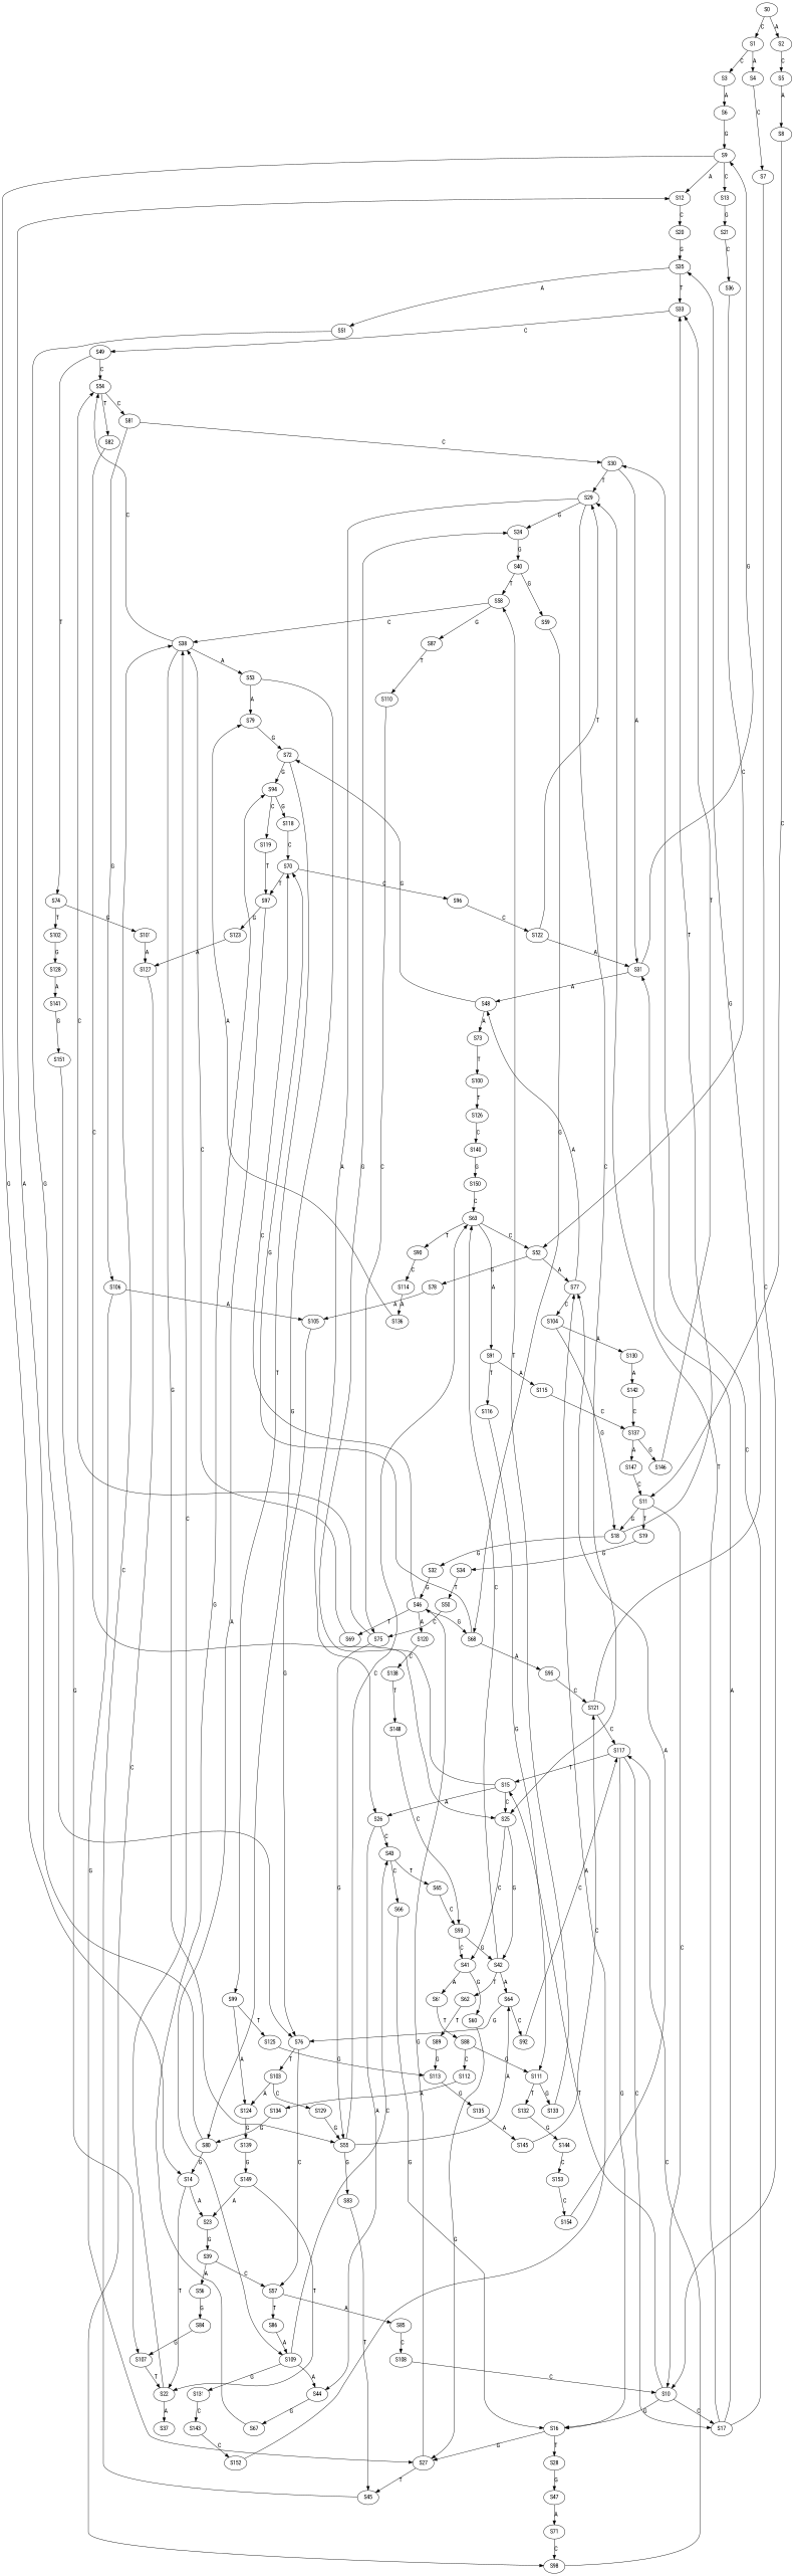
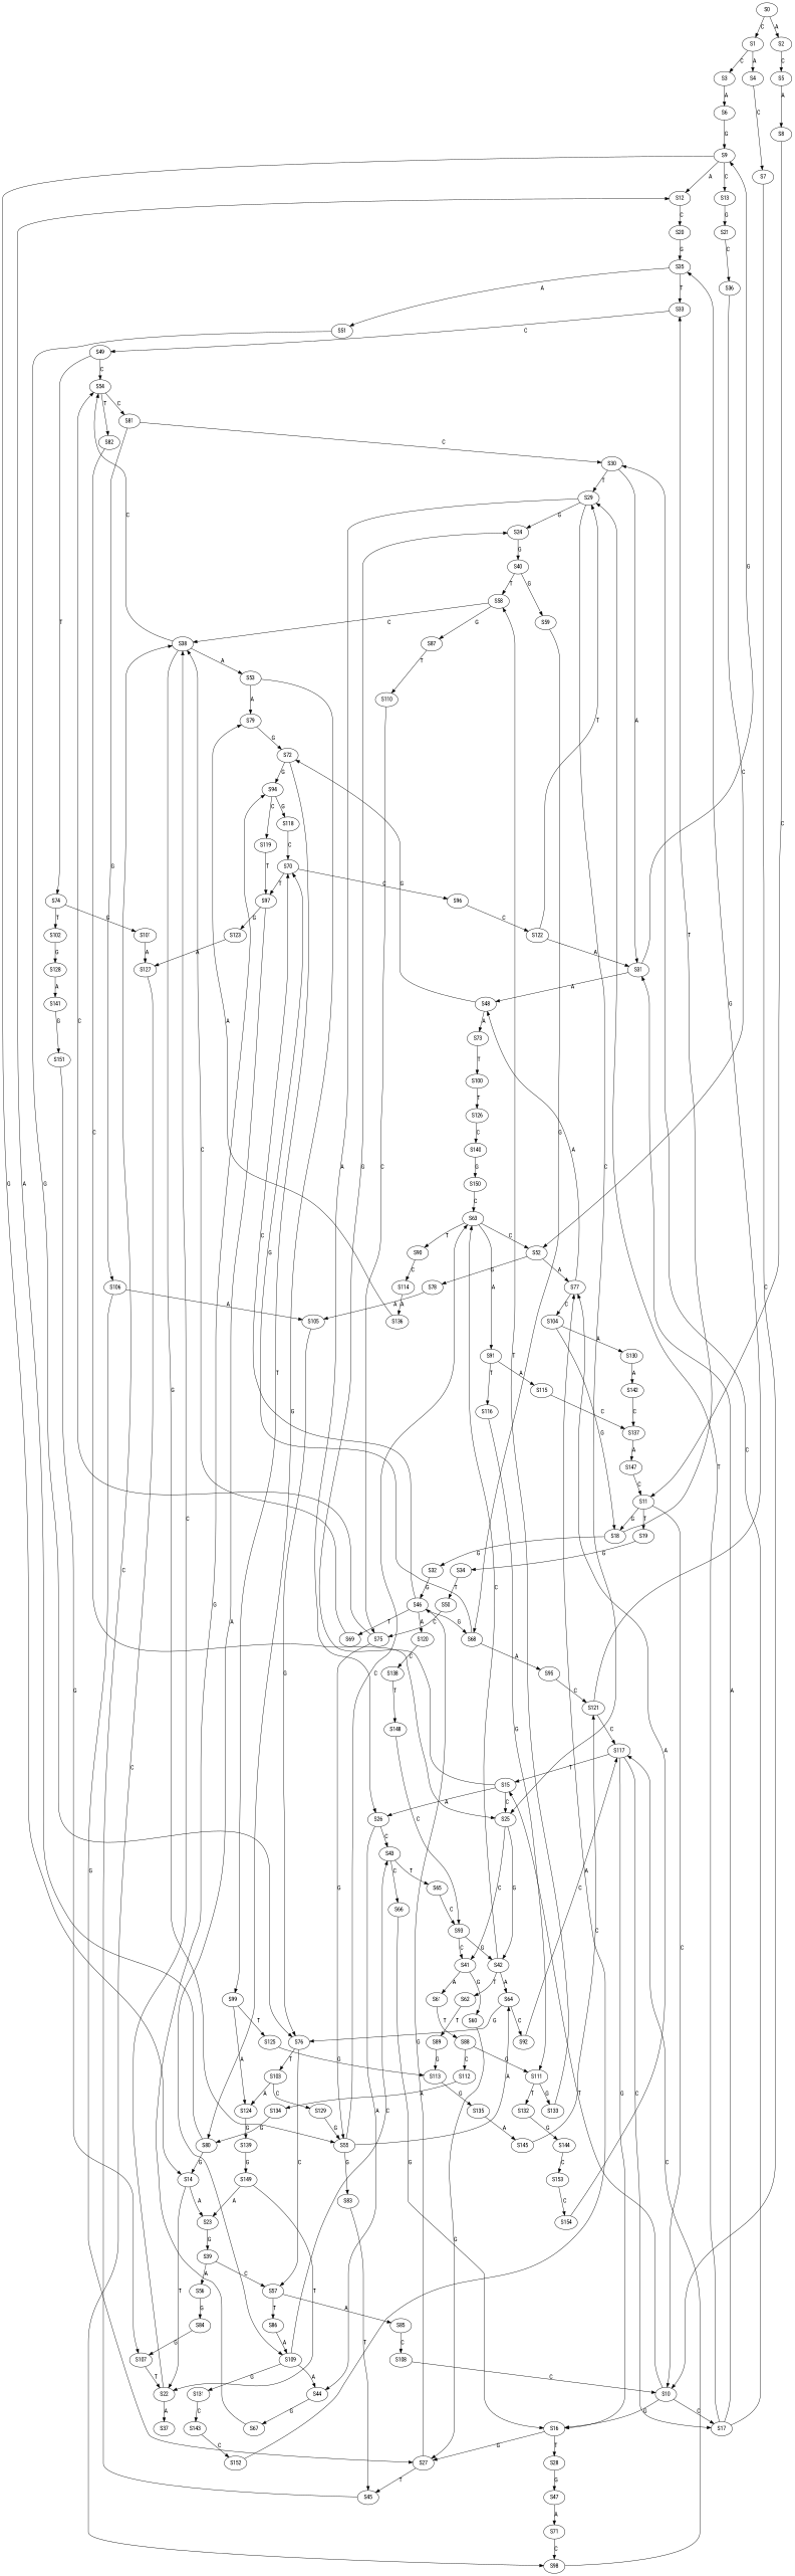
  strict digraph {
    fontname="Roboto Condensed"
    node [fontname="Roboto Condensed"]
    edge [fontname="Roboto Condensed"]
    S0
    S1
    S2
    S3
    S4
    S5
    S6
    S7
    S8
    S9
    S10
    S11
    S12
    S13
    S14
    S15
    S16
    S17
    S18
    S19
    S20
    S21
    S22
    S23
    S24
    S25
    S26
    S27
    S28
    S29
    S30
    S31
    S32
    S33
    S34
    S35
    S36
    S37
    S38
    S39
    S40
    S41
    S42
    S43
    S44
    S45
    S46
    S47
    S48
    S49
    S50
    S51
    S52
    S53
    S54
    S55
    S56
    S57
    S58
    S59
    S60
    S61
    S62
    S63
    S64
    S65
    S66
    S67
    S68
    S69
    S70
    S120
    S71
    S72
    S73
    S74
    S75
    S76
    S77
    S78
    S79
    S80
    S81
    S82
    S83
    S84
    S85
    S86
    S87
    S88
    S89
    S90
    S91
    S92
    S93
    S94
    S95
    S96
    S97
    S98
    S99
    S100
    S101
    S102
    S103
    S104
    S105
    S106
    S107
    S108
    S109
    S110
    S111
    S112
    S113
    S114
    S115
    S116
    S117
    S118
    S119
    S121
    S122
    S123
    S124
    S125
    S126
    S127
    S128
    S129
    S130
    S131
    S132
    S133
    S134
    S135
    S136
    S137
    S138
    S139
    S140
    S141
    S142
    S143
    S144
    S145
-   S146
    S147
    S148
    S149
    S150
    S151
    S152
    S153
    S154
    S0 -> S1 [label=C]
    S0 -> S2 [label=A]
    S1 -> S3 [label=C]
    S1 -> S4 [label=A]
    S2 -> S5 [label=C]
    S3 -> S6 [label=A]
    S4 -> S7 [label=C]
    S5 -> S8 [label=A]
    S6 -> S9 [label=G]
    S7 -> S10 [label=C]
    S8 -> S11 [label=C]
    S9 -> S12 [label=A]
    S9 -> S13 [label=C]
    S9 -> S14 [label=G]
    S10 -> S15 [label=T]
    S10 -> S16 [label=G]
    S10 -> S17 [label=C]
    S11 -> S10 [label=C]
    S11 -> S18 [label=G]
    S11 -> S19 [label=T]
    S12 -> S20 [label=C]
    S13 -> S21 [label=G]
    S14 -> S22 [label=T]
    S14 -> S23 [label=A]
    S15 -> S24 [label=G]
    S15 -> S25 [label=C]
    S15 -> S26 [label=A]
    S16 -> S27 [label=G]
    S16 -> S28 [label=T]
    S17 -> S29 [label=T]
    S17 -> S30 [label=C]
    S17 -> S31 [label=A]
    S18 -> S32 [label=G]
    S18 -> S33 [label=T]
    S19 -> S34 [label=G]
    S20 -> S35 [label=G]
    S21 -> S36 [label=C]
    S22 -> S37 [label=A]
    S22 -> S38 [label=C]
    S23 -> S39 [label=G]
    S24 -> S40 [label=G]
    S25 -> S41 [label=C]
    S25 -> S42 [label=G]
    S26 -> S43 [label=C]
    S26 -> S44 [label=A]
    S27 -> S45 [label=T]
    S27 -> S46 [label=G]
    S28 -> S47 [label=G]
    S29 -> S24 [label=G]
    S29 -> S25 [label=C]
    S29 -> S26 [label=A]
    S30 -> S29 [label=T]
    S30 -> S31 [label=A]
    S31 -> S9 [label=G]
    S31 -> S48 [label=A]
    S32 -> S46 [label=G]
    S33 -> S49 [label=C]
    S34 -> S50 [label=T]
    S35 -> S33 [label=T]
    S35 -> S51 [label=A]
    S36 -> S52 [label=C]
    S38 -> S53 [label=A]
    S38 -> S54 [label=C]
    S38 -> S55 [label=G]
    S39 -> S56 [label=A]
    S39 -> S57 [label=C]
    S40 -> S58 [label=T]
    S40 -> S59 [label=G]
    S41 -> S60 [label=G]
    S41 -> S61 [label=A]
    S42 -> S62 [label=T]
    S42 -> S63 [label=C]
    S42 -> S64 [label=A]
    S43 -> S65 [label=T]
    S43 -> S66 [label=C]
    S44 -> S67 [label=G]
    S45 -> S38 [label=C]
    S46 -> S68 [label=G]
    S46 -> S69 [label=T]
    S46 -> S70 [label=C]
    S46 -> S120 [label=A]
    S47 -> S71 [label=A]
    S48 -> S72 [label=G]
    S48 -> S73 [label=A]
    S49 -> S54 [label=C]
    S49 -> S74 [label=T]
    S50 -> S75 [label=C]
    S51 -> S76 [label=G]
    S52 -> S77 [label=A]
    S52 -> S78 [label=G]
    S53 -> S79 [label=A]
    S53 -> S80 [label=G]
    S54 -> S81 [label=C]
    S54 -> S82 [label=T]
    S55 -> S63 [label=C]
    S55 -> S64 [label=A]
    S55 -> S83 [label=G]
    S56 -> S84 [label=G]
    S57 -> S85 [label=A]
    S57 -> S86 [label=T]
    S58 -> S38 [label=C]
    S58 -> S87 [label=G]
    S59 -> S68 [label=G]
    S60 -> S27 [label=G]
    S61 -> S88 [label=T]
    S62 -> S89 [label=T]
    S63 -> S52 [label=C]
    S63 -> S90 [label=T]
    S63 -> S91 [label=A]
    S64 -> S76 [label=G]
    S64 -> S92 [label=C]
    S65 -> S93 [label=C]
    S66 -> S16 [label=G]
    S67 -> S94 [label=G]
    S68 -> S70 [label=G]
    S68 -> S95 [label=A]
    S69 -> S38 [label=C]
    S70 -> S96 [label=C]
    S70 -> S97 [label=T]
    S120 -> S138 [label=C]
    S71 -> S98 [label=C]
    S72 -> S94 [label=G]
    S72 -> S99 [label=T]
    S73 -> S100 [label=T]
    S74 -> S101 [label=G]
    S74 -> S102 [label=T]
    S75 -> S54 [label=C]
    S75 -> S55 [label=G]
    S76 -> S57 [label=C]
    S76 -> S103 [label=T]
    S77 -> S48 [label=A]
    S77 -> S104 [label=C]
    S78 -> S105 [label=A]
    S79 -> S72 [label=G]
    S80 -> S12 [label=A]
    S80 -> S14 [label=G]
    S81 -> S30 [label=C]
    S81 -> S106 [label=G]
    S82 -> S25 [label=C]
    S83 -> S45 [label=T]
    S84 -> S107 [label=G]
    S85 -> S108 [label=C]
    S86 -> S109 [label=A]
    S87 -> S110 [label=T]
    S88 -> S111 [label=G]
    S88 -> S112 [label=C]
    S89 -> S113 [label=G]
    S90 -> S114 [label=C]
    S91 -> S115 [label=A]
    S91 -> S116 [label=T]
    S92 -> S117 [label=C]
    S93 -> S41 [label=C]
    S93 -> S42 [label=G]
    S94 -> S118 [label=G]
    S94 -> S119 [label=C]
    S95 -> S121 [label=C]
    S96 -> S122 [label=C]
    S97 -> S109 [label=A]
    S97 -> S123 [label=G]
    S98 -> S117 [label=C]
    S99 -> S124 [label=A]
    S99 -> S125 [label=T]
    S100 -> S126 [label=T]
    S101 -> S127 [label=A]
    S102 -> S128 [label=G]
    S103 -> S124 [label=A]
    S103 -> S129 [label=C]
    S104 -> S18 [label=G]
    S104 -> S130 [label=A]
    S105 -> S76 [label=G]
    S106 -> S27 [label=G]
    S106 -> S105 [label=A]
    S107 -> S22 [label=T]
    S108 -> S10 [label=C]
    S109 -> S43 [label=C]
    S109 -> S44 [label=A]
    S109 -> S131 [label=G]
    S110 -> S75 [label=C]
    S111 -> S132 [label=T]
    S111 -> S133 [label=G]
    S112 -> S134 [label=A]
    S113 -> S135 [label=G]
    S114 -> S136 [label=A]
    S115 -> S137 [label=C]
    S116 -> S111 [label=G]
    S117 -> S15 [label=T]
    S117 -> S16 [label=G]
    S117 -> S17 [label=C]
    S118 -> S70 [label=C]
    S119 -> S97 [label=T]
    S121 -> S35 [label=G]
    S121 -> S117 [label=C]
    S122 -> S29 [label=T]
    S122 -> S31 [label=A]
    S123 -> S127 [label=A]
    S124 -> S139 [label=G]
    S125 -> S113 [label=G]
    S126 -> S140 [label=C]
    S127 -> S98 [label=C]
    S128 -> S141 [label=A]
    S129 -> S55 [label=G]
    S130 -> S142 [label=A]
    S131 -> S143 [label=C]
    S132 -> S144 [label=G]
    S133 -> S58 [label=T]
    S134 -> S80 [label=G]
    S135 -> S145 [label=A]
    S136 -> S79 [label=A]
-   S137 -> S146 [label=G]
    S137 -> S147 [label=A]
    S138 -> S148 [label=T]
    S139 -> S149 [label=G]
    S140 -> S150 [label=G]
    S141 -> S151 [label=G]
    S142 -> S137 [label=C]
    S143 -> S152 [label=C]
    S144 -> S153 [label=C]
    S145 -> S121 [label=C]
-   S146 -> S33 [label=T]
    S147 -> S11 [label=C]
    S148 -> S93 [label=C]
    S149 -> S22 [label=T]
    S149 -> S23 [label=A]
    S150 -> S63 [label=C]
    S151 -> S107 [label=G]
    S152 -> S77 [label=A]
    S153 -> S154 [label=C]
    S154 -> S77 [label=A]
  }
